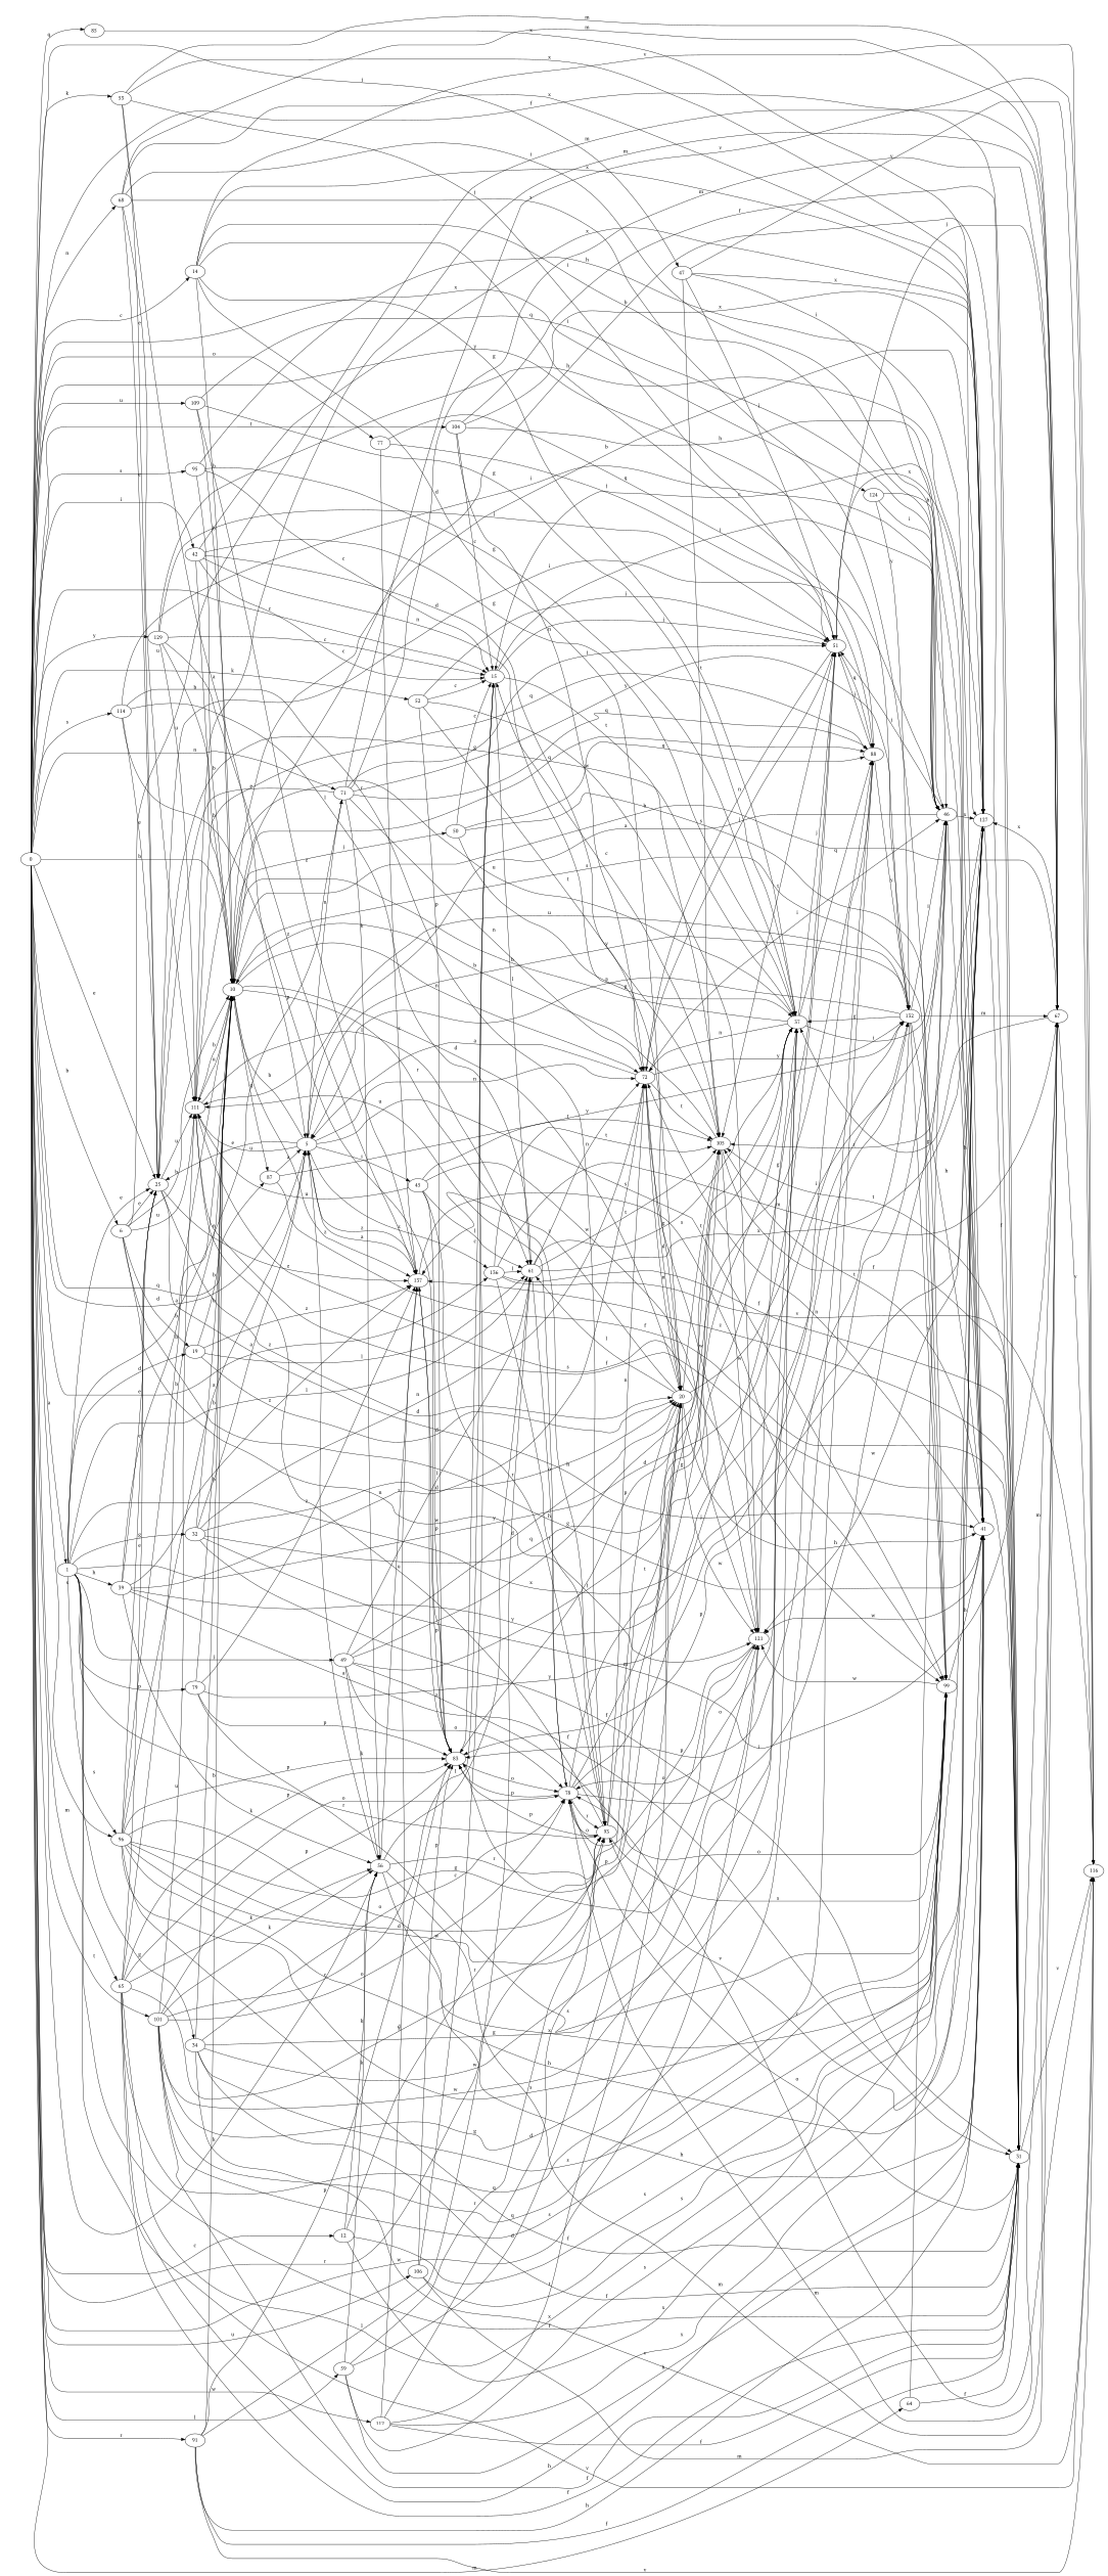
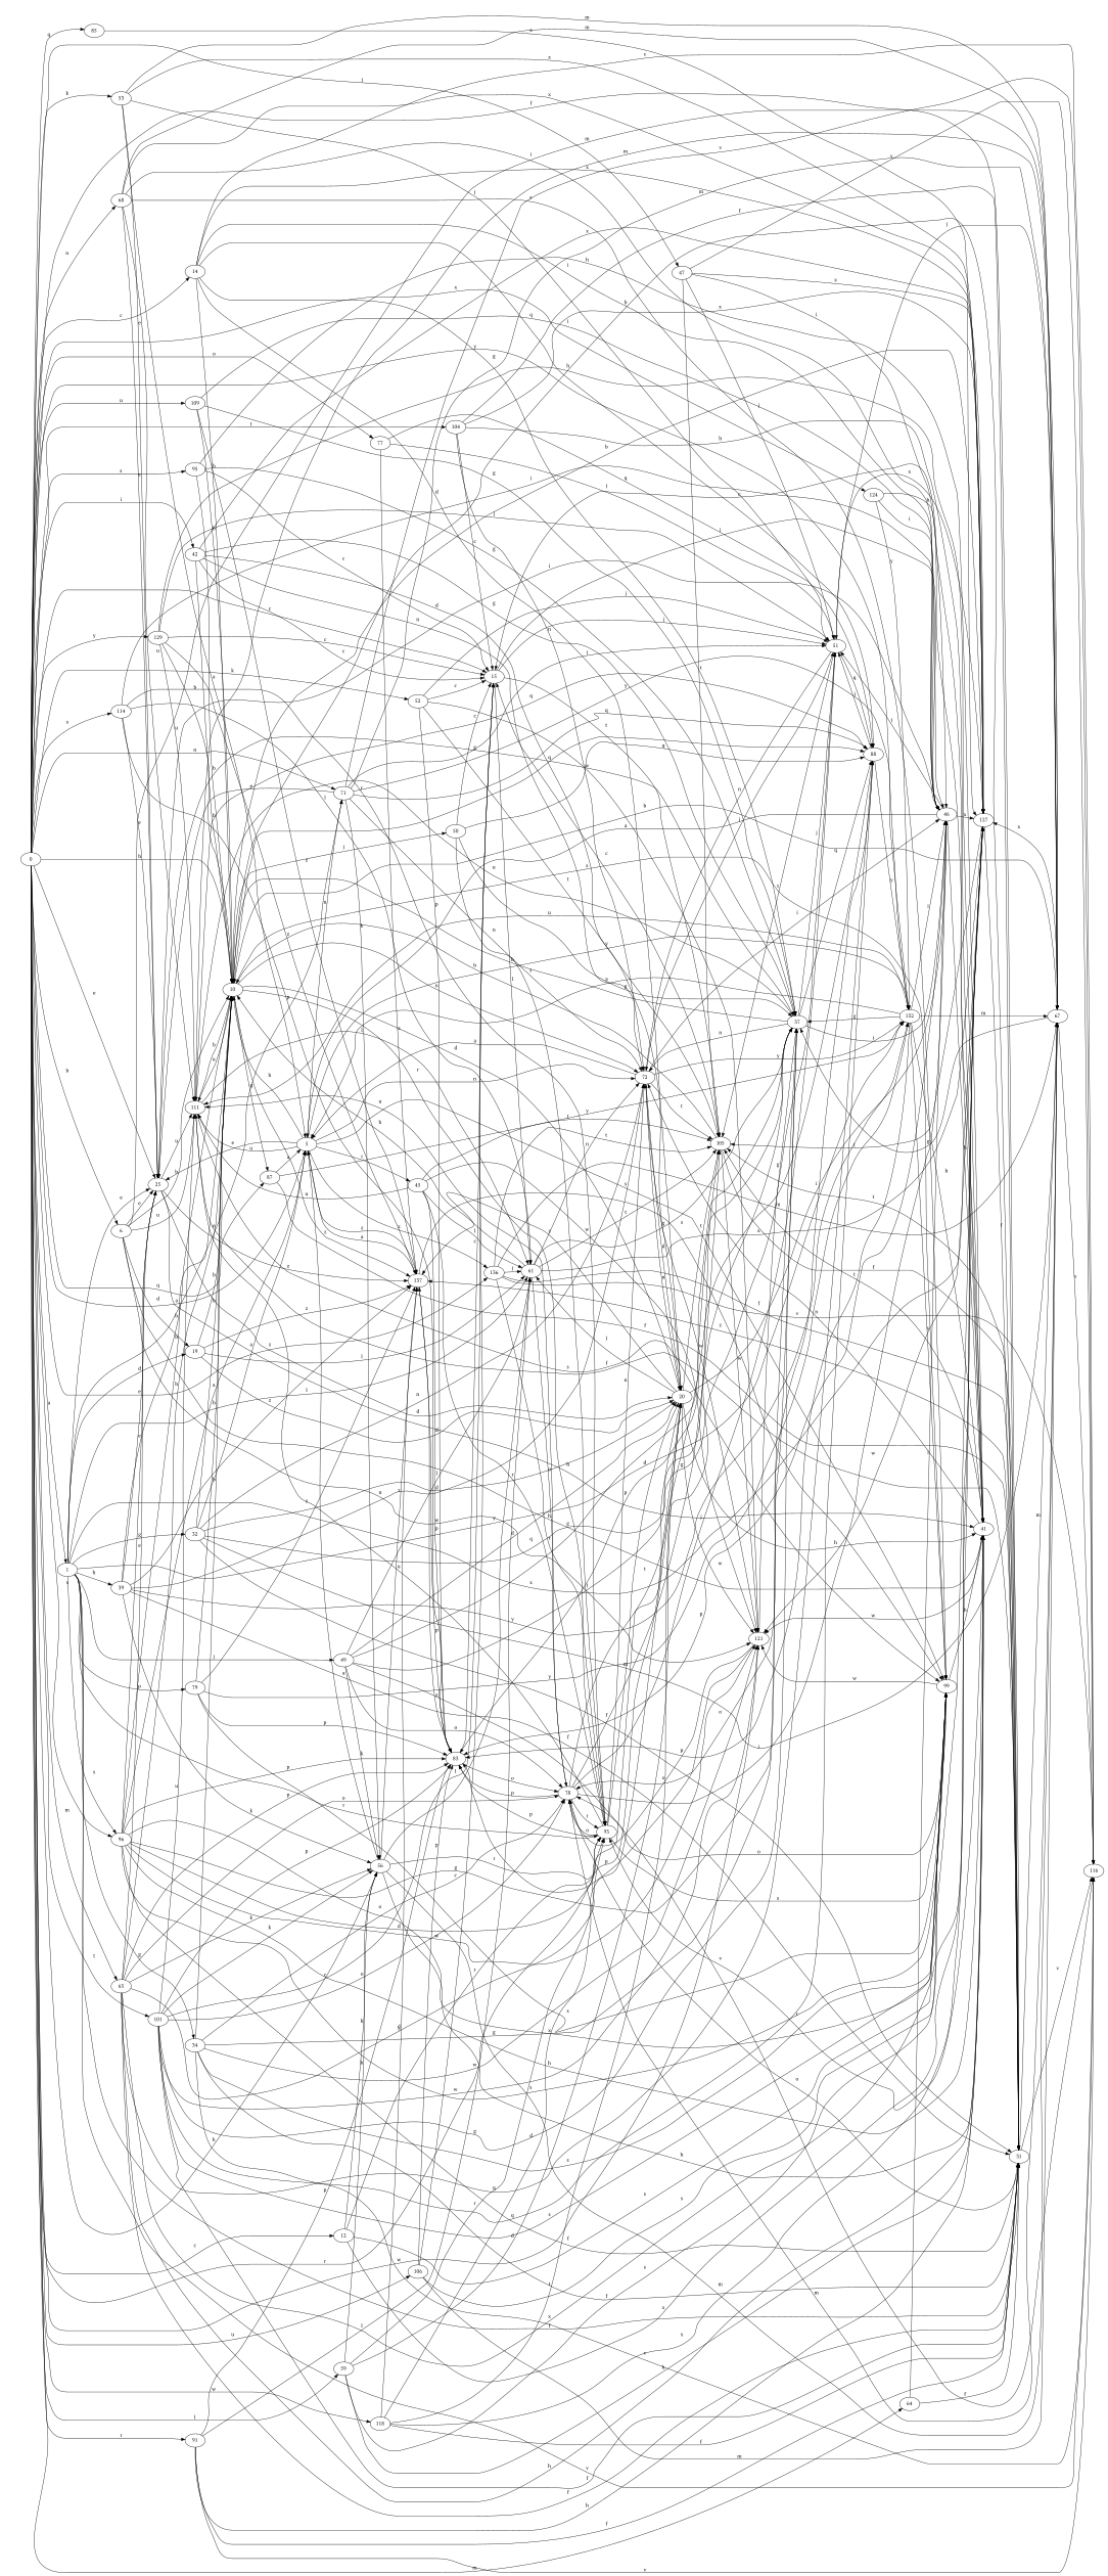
  strict digraph {
    fontname="PT Serif"
    rankdir=LR
    node [fontname="PT Serif"]
    edge [fontname="PT Serif"]
    0
    1
    5
    6
    10
    12
    14
    15
    25
    31
    42
    47
    52
    53
    56
    59
    64
    65
    68
    71
    77
    85
    87
    91
    93
    95
    96
    101
    104
    106
    109
    114
-   118 [label=112]
+   118
    121
    124
    129
    132
    136
    19
    32
    34
    39
    49
    61
    79
    116
    127
    45
    72
    99
    111
    137
    41
    67
    20
    50
    88
    37
    46
    51
    105
    78
    83
    0 -> 1 [label=a]
    0 -> 5 [label=a]
    0 -> 6 [label=b]
    0 -> 10 [label=b]
    0 -> 12 [label=c]
    0 -> 14 [label=c]
    0 -> 15 [label=c]
    0 -> 25 [label=e]
    0 -> 31 [label=f]
    0 -> 42 [label=i]
    0 -> 47 [label=j]
    0 -> 52 [label=k]
    0 -> 53 [label=k]
    0 -> 56 [label=k]
    0 -> 59 [label=l]
    0 -> 64 [label=m]
    0 -> 65 [label=m]
    0 -> 68 [label=n]
    0 -> 71 [label=n]
    0 -> 77 [label=o]
    0 -> 85 [label=q]
    0 -> 87 [label=q]
    0 -> 91 [label=r]
    0 -> 93 [label=r]
    0 -> 95 [label=s]
    0 -> 96 [label=s]
    0 -> 101 [label=t]
    0 -> 104 [label=t]
    0 -> 106 [label=u]
    0 -> 109 [label=u]
    0 -> 114 [label=s]
    0 -> 118 [label=w]
    0 -> 121 [label=w]
    0 -> 124 [label=x]
    0 -> 129 [label=y]
    0 -> 132 [label=y]
    0 -> 136 [label=z]
    1 -> 25 [label=e]
    1 -> 31 [label=f]
    1 -> 71 [label=n]
    1 -> 93 [label=r]
    1 -> 96 [label=s]
    1 -> 132 [label=y]
    1 -> 19 [label=d]
    1 -> 32 [label=g]
    1 -> 34 [label=g]
    1 -> 39 [label=h]
    1 -> 49 [label=j]
    1 -> 61 [label=l]
    1 -> 79 [label=p]
    1 -> 116 [label=v]
    1 -> 127 [label=x]
    5 -> 10 [label=b]
    5 -> 25 [label=e]
    5 -> 71 [label=n]
    5 -> 132 [label=y]
    5 -> 136 [label=z]
    5 -> 45 [label=i]
    5 -> 72 [label=n]
    5 -> 99 [label=s]
    5 -> 111 [label=u]
    5 -> 137 [label=z]
    6 -> 10 [label=b]
    6 -> 25 [label=e]
    6 -> 121 [label=w]
    6 -> 19 [label=d]
    6 -> 111 [label=u]
    6 -> 41 [label=h]
    6 -> 67 [label=m]
    10 -> 87 [label=q]
    10 -> 93 [label=r]
    10 -> 72 [label=n]
    10 -> 99 [label=s]
    10 -> 111 [label=u]
    10 -> 137 [label=z]
    10 -> 20 [label=d]
    10 -> 50 [label=j]
    10 -> 88 [label=q]
    12 -> 56 [label=k]
    12 -> 93 [label=r]
    12 -> 127 [label=x]
    12 -> 99 [label=s]
    14 -> 10 [label=b]
    14 -> 116 [label=v]
    14 -> 127 [label=x]
    14 -> 20 [label=d]
    14 -> 88 [label=q]
    14 -> 37 [label=g]
    14 -> 46 [label=i]
    15 -> 61 [label=l]
    15 -> 46 [label=i]
    15 -> 51 [label=j]
    15 -> 105 [label=t]
    25 -> 111 [label=u]
    25 -> 137 [label=z]
    25 -> 41 [label=h]
    25 -> 20 [label=d]
    25 -> 37 [label=g]
    25 -> 46 [label=i]
    31 -> 10 [label=b]
    31 -> 116 [label=v]
    31 -> 137 [label=z]
    31 -> 67 [label=m]
    31 -> 105 [label=t]
    31 -> 78 [label=o]
    42 -> 10 [label=b]
    42 -> 15 [label=c]
    42 -> 127 [label=x]
    42 -> 72 [label=n]
    42 -> 20 [label=d]
    42 -> 37 [label=g]
    47 -> 116 [label=v]
    47 -> 127 [label=x]
    47 -> 46 [label=i]
    47 -> 51 [label=j]
    47 -> 105 [label=t]
    52 -> 15 [label=c]
    52 -> 121 [label=w]
    52 -> 51 [label=j]
    52 -> 105 [label=t]
    52 -> 83 [label=p]
    53 -> 5 [label=a]
    53 -> 25 [label=e]
    53 -> 127 [label=x]
    53 -> 67 [label=m]
    53 -> 51 [label=j]
    56 -> 5 [label=a]
    56 -> 93 [label=r]
    56 -> 61 [label=l]
    56 -> 137 [label=z]
    56 -> 41 [label=h]
    56 -> 67 [label=m]
    59 -> 56 [label=k]
    59 -> 93 [label=r]
    59 -> 99 [label=s]
    59 -> 41 [label=h]
    59 -> 20 [label=d]
    64 -> 31 [label=f]
    64 -> 46 [label=i]
    65 -> 10 [label=b]
    65 -> 25 [label=e]
    65 -> 31 [label=f]
    65 -> 56 [label=k]
    65 -> 127 [label=x]
    65 -> 41 [label=h]
    65 -> 20 [label=d]
    65 -> 88 [label=q]
    65 -> 78 [label=o]
    65 -> 83 [label=p]
    68 -> 25 [label=e]
    68 -> 127 [label=x]
    68 -> 99 [label=s]
    68 -> 111 [label=u]
    68 -> 67 [label=m]
    68 -> 46 [label=i]
    71 -> 25 [label=e]
    71 -> 56 [label=k]
    71 -> 132 [label=y]
    71 -> 116 [label=v]
    71 -> 72 [label=n]
    71 -> 67 [label=m]
    71 -> 88 [label=q]
    71 -> 51 [label=j]
    77 -> 137 [label=z]
    77 -> 88 [label=q]
    77 -> 51 [label=j]
    85 -> 127 [label=x]
    87 -> 5 [label=a]
    87 -> 31 [label=f]
    87 -> 132 [label=y]
-   91 -> 10 [label=b]
+   61 -> 10 [label=b]
    91 -> 31 [label=f]
    91 -> 61 [label=l]
    91 -> 116 [label=v]
    91 -> 41 [label=h]
    91 -> 83 [label=p]
    93 -> 72 [label=n]
    93 -> 99 [label=s]
    93 -> 111 [label=u]
    93 -> 20 [label=d]
    93 -> 78 [label=o]
    93 -> 83 [label=p]
    95 -> 10 [label=b]
    95 -> 15 [label=c]
    95 -> 41 [label=h]
    95 -> 37 [label=g]
    96 -> 5 [label=a]
    96 -> 10 [label=b]
    96 -> 25 [label=e]
    96 -> 31 [label=f]
    96 -> 121 [label=w]
    96 -> 127 [label=x]
    96 -> 99 [label=s]
    96 -> 41 [label=h]
    96 -> 20 [label=d]
    96 -> 37 [label=g]
    96 -> 83 [label=p]
    101 -> 15 [label=c]
    101 -> 31 [label=f]
    101 -> 56 [label=k]
    101 -> 121 [label=w]
    101 -> 99 [label=s]
    101 -> 111 [label=u]
    101 -> 88 [label=q]
    101 -> 37 [label=g]
    101 -> 78 [label=o]
    101 -> 83 [label=p]
    104 -> 15 [label=c]
    104 -> 31 [label=f]
    104 -> 127 [label=x]
    104 -> 72 [label=n]
    104 -> 41 [label=h]
    106 -> 15 [label=c]
    106 -> 99 [label=s]
    106 -> 67 [label=m]
    106 -> 83 [label=p]
    109 -> 10 [label=b]
    109 -> 137 [label=z]
    109 -> 37 [label=g]
    109 -> 46 [label=i]
    114 -> 25 [label=e]
    114 -> 93 [label=r]
    114 -> 61 [label=l]
    114 -> 46 [label=i]
    114 -> 83 [label=p]
    118 -> 31 [label=f]
    118 -> 127 [label=x]
    118 -> 137 [label=z]
    118 -> 20 [label=d]
    118 -> 105 [label=t]
    121 -> 37 [label=g]
    121 -> 78 [label=o]
    121 -> 83 [label=p]
    124 -> 132 [label=y]
    124 -> 41 [label=h]
    124 -> 46 [label=i]
    129 -> 10 [label=b]
    129 -> 15 [label=c]
    129 -> 111 [label=u]
    129 -> 137 [label=z]
    129 -> 41 [label=h]
    129 -> 51 [label=j]
    132 -> 5 [label=a]
    132 -> 99 [label=s]
    132 -> 111 [label=u]
    132 -> 41 [label=h]
    132 -> 67 [label=m]
    132 -> 37 [label=g]
    132 -> 46 [label=i]
    132 -> 83 [label=p]
    136 -> 31 [label=f]
    136 -> 93 [label=r]
    136 -> 61 [label=l]
    136 -> 116 [label=v]
    136 -> 67 [label=m]
    136 -> 105 [label=t]
    19 -> 10 [label=b]
    19 -> 61 [label=l]
    19 -> 137 [label=z]
    19 -> 20 [label=d]
    32 -> 5 [label=a]
    32 -> 10 [label=b]
    32 -> 31 [label=f]
    32 -> 72 [label=n]
    32 -> 67 [label=m]
    32 -> 20 [label=d]
    32 -> 88 [label=q]
    34 -> 10 [label=b]
    34 -> 31 [label=f]
    34 -> 121 [label=w]
    34 -> 116 [label=v]
    34 -> 99 [label=s]
    34 -> 37 [label=g]
    34 -> 78 [label=o]
    39 -> 10 [label=b]
    39 -> 25 [label=e]
    39 -> 31 [label=f]
    39 -> 56 [label=k]
    39 -> 132 [label=y]
    39 -> 72 [label=n]
    39 -> 137 [label=z]
    49 -> 56 [label=k]
    49 -> 61 [label=l]
    49 -> 116 [label=v]
    49 -> 20 [label=d]
    49 -> 37 [label=g]
    49 -> 51 [label=j]
    49 -> 78 [label=o]
    61 -> 127 [label=x]
    61 -> 72 [label=n]
    61 -> 37 [label=g]
    61 -> 105 [label=t]
    61 -> 78 [label=o]
    79 -> 10 [label=b]
    79 -> 132 [label=y]
    79 -> 99 [label=s]
    79 -> 137 [label=z]
    79 -> 83 [label=p]
    127 -> 10 [label=b]
    127 -> 31 [label=f]
    127 -> 121 [label=w]
    127 -> 105 [label=t]
    45 -> 93 [label=r]
    45 -> 121 [label=w]
    45 -> 61 [label=l]
    45 -> 111 [label=u]
    45 -> 105 [label=t]
    45 -> 83 [label=p]
    72 -> 5 [label=a]
    72 -> 121 [label=w]
    72 -> 132 [label=y]
    72 -> 20 [label=d]
    72 -> 46 [label=i]
    72 -> 51 [label=j]
    72 -> 105 [label=t]
    99 -> 121 [label=w]
    99 -> 41 [label=h]
    99 -> 78 [label=o]
    111 -> 10 [label=b]
    111 -> 31 [label=f]
    111 -> 61 [label=l]
    111 -> 99 [label=s]
    111 -> 67 [label=m]
    111 -> 88 [label=q]
    137 -> 5 [label=a]
    137 -> 99 [label=s]
    137 -> 83 [label=p]
    41 -> 15 [label=c]
    41 -> 93 [label=r]
    41 -> 121 [label=w]
    41 -> 72 [label=n]
    41 -> 105 [label=t]
    67 -> 10 [label=b]
    67 -> 116 [label=v]
    67 -> 127 [label=x]
    67 -> 37 [label=g]
    67 -> 51 [label=j]
    20 -> 121 [label=w]
    20 -> 61 [label=l]
    20 -> 72 [label=n]
    20 -> 137 [label=z]
    20 -> 41 [label=h]
    20 -> 46 [label=i]
    20 -> 105 [label=t]
    50 -> 15 [label=c]
-   50 -> 99 [label=s]
+   50 -> 93 [label=s]
    50 -> 88 [label=q]
    50 -> 37 [label=g]
    88 -> 132 [label=y]
    88 -> 51 [label=j]
    88 -> 78 [label=o]
    37 -> 10 [label=b]
    37 -> 72 [label=n]
    37 -> 111 [label=u]
    37 -> 88 [label=q]
    37 -> 46 [label=i]
    37 -> 51 [label=j]
    37 -> 83 [label=p]
    46 -> 5 [label=a]
    46 -> 127 [label=x]
    46 -> 41 [label=h]
    46 -> 51 [label=j]
    46 -> 83 [label=p]
    51 -> 127 [label=x]
    51 -> 72 [label=n]
    51 -> 88 [label=q]
    51 -> 105 [label=t]
    105 -> 10 [label=b]
    105 -> 15 [label=c]
    105 -> 31 [label=f]
    105 -> 121 [label=w]
    78 -> 93 [label=r]
    78 -> 111 [label=u]
    78 -> 67 [label=m]
    78 -> 37 [label=g]
    78 -> 46 [label=i]
    78 -> 51 [label=j]
    78 -> 105 [label=t]
    78 -> 83 [label=p]
    83 -> 15 [label=c]
    83 -> 137 [label=z]
    83 -> 78 [label=o]
  }
